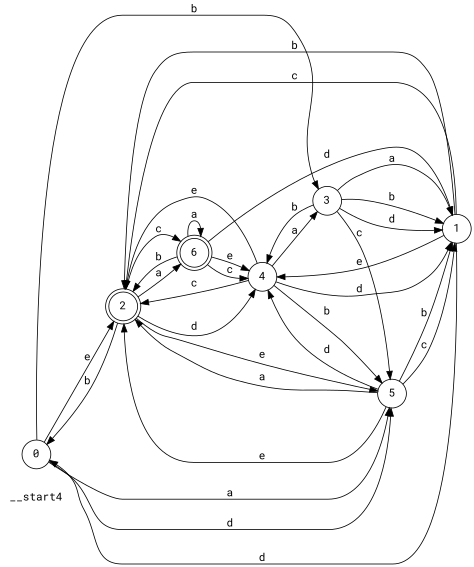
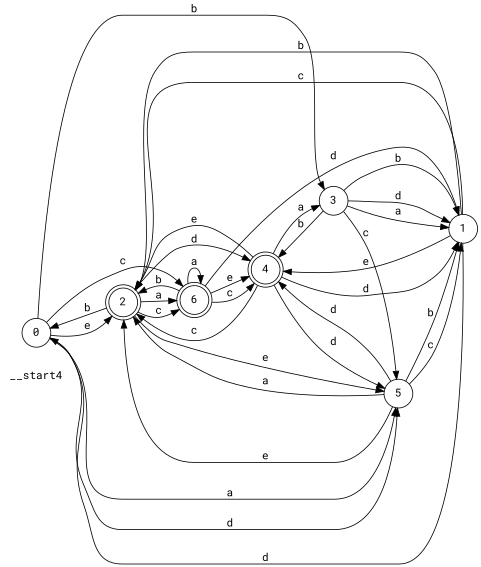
  digraph {
    fontname="Roboto Mono"
    rankdir=LR
    node [fontname="Roboto Mono" shape=circle color=black fillcolor=white style=filled]
    edge [fontname="Roboto Mono"]
    n1 [label=__start4 shape=none color="" fillcolor="" style=""]
    n2 [label=0]
    n3 [label=2 shape=doublecircle style="rounded,filled"]
    n4 [label=3]
    n5 [label=5]
    n6 [label=6 shape=doublecircle style="rounded,filled"]
-   n7 [label=4]
+   n7 [label=4 shape=doublecircle]
    n8 [label=1 style="rounded,filled"]
    n2 -> n3 [label=e]
    n2 -> n4 [label=b]
    n2 -> n5 [label=a]
    n2 -> n5 [label=d]
+   n2 -> n6 [label=c]
    n3 -> n2 [label=b]
    n3 -> n5 [label=e]
    n3 -> n6 [label=a]
    n3 -> n6 [label=c]
    n3 -> n7 [label=d]
    n4 -> n5 [label=c]
    n4 -> n7 [label=b]
    n4 -> n8 [label=a]
    n4 -> n8 [label=b]
    n4 -> n8 [label=d]
    n5 -> n3 [label=a]
    n5 -> n3 [label=e]
    n5 -> n7 [label=d]
    n5 -> n8 [label=b]
    n5 -> n8 [label=c]
    n6 -> n3 [label=b]
    n6 -> n6 [label=a]
    n6 -> n7 [label=c]
    n6 -> n7 [label=e]
    n6 -> n8 [label=d]
    n7 -> n3 [label=c]
    n7 -> n3 [label=e]
    n7 -> n4 [label=a]
-   n7 -> n5 [label=b]
+   n7 -> n5 [label=d]
    n7 -> n8 [label=d]
    n8 -> n2 [label=d]
    n8 -> n3 [label=b]
    n8 -> n3 [label=c]
    n8 -> n7 [label=e]
  }
